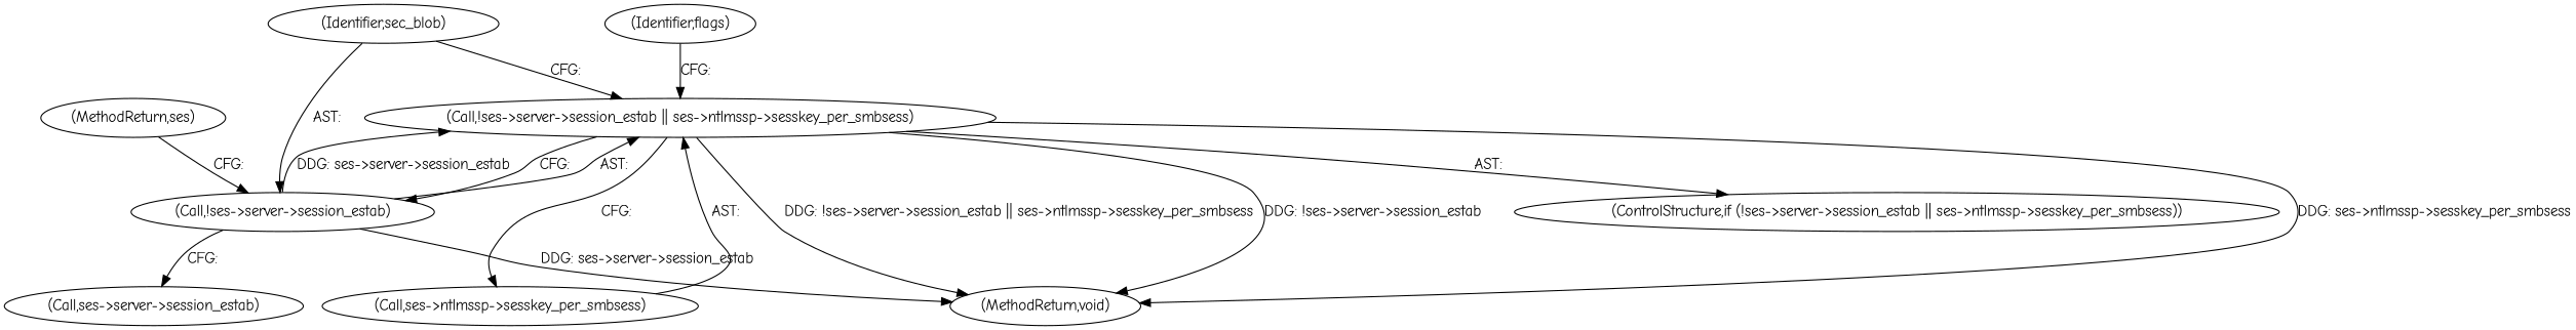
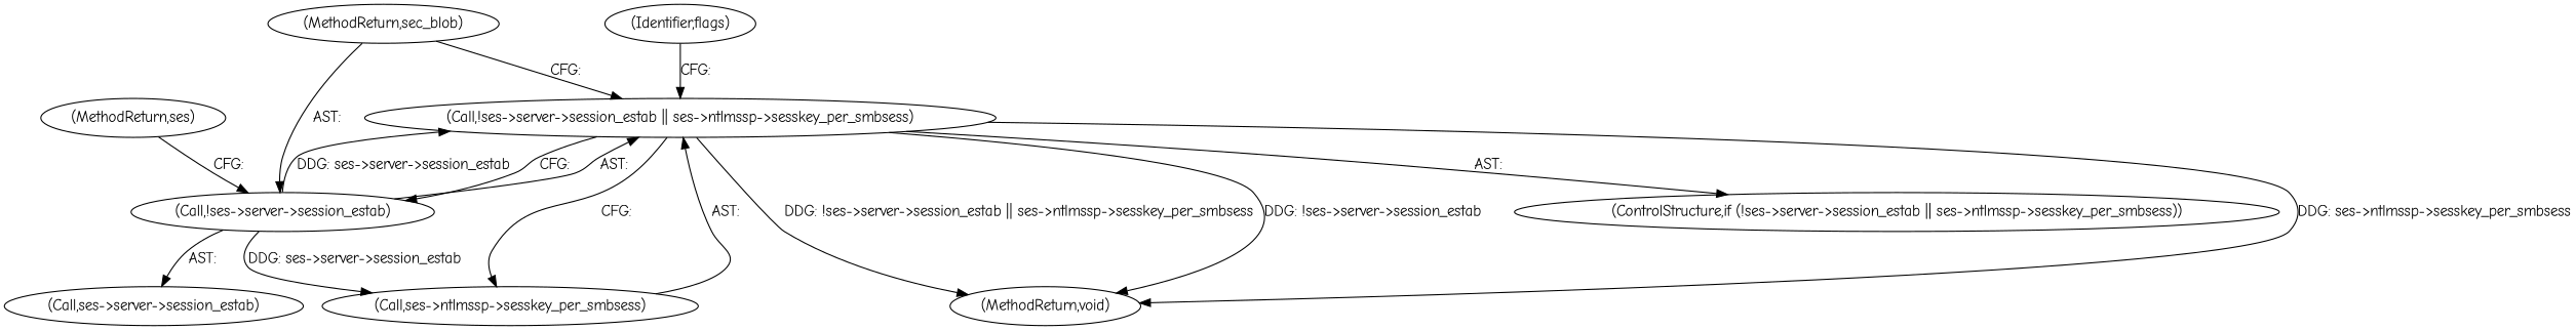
  digraph {
    fontname="Comic Neue"
    node [fontname="Comic Neue"]
    edge [fontname="Comic Neue"]
    n1 [label="(Call,!ses->server->session_estab || ses->ntlmssp->sesskey_per_smbsess)"]
    n2 [label="(Call,!ses->server->session_estab)"]
    n3 [label="(Call,ses->ntlmssp->sesskey_per_smbsess)"]
    n4 [label="(MethodReturn,void)"]
    n5 [label="(ControlStructure,if (!ses->server->session_estab || ses->ntlmssp->sesskey_per_smbsess))"]
    n6 [label="(Call,ses->server->session_estab)"]
    n7 [label="(Identifier,flags)"]
-   n8 [label="(Identifier,sec_blob)"]
+   n8 [label="(MethodReturn,sec_blob)"]
    n9 [label="(MethodReturn,ses)"]
    n1 -> n2 [label="CFG: "]
    n1 -> n3 [label="CFG: "]
    n1 -> n4 [label="DDG: !ses->server->session_estab || ses->ntlmssp->sesskey_per_smbsess"]
    n1 -> n4 [label="DDG: !ses->server->session_estab"]
    n1 -> n4 [label="DDG: ses->ntlmssp->sesskey_per_smbsess"]
    n1 -> n5 [label="AST: "]
    n2 -> n1 [label="AST: "]
    n2 -> n1 [label="DDG: ses->server->session_estab"]
-   n2 -> n4 [label="DDG: ses->server->session_estab"]
-   n2 -> n6 [label="CFG: "]
+   n2 -> n3 [label="DDG: ses->server->session_estab"]
+   n2 -> n6 [label="AST: "]
    n3 -> n1 [label="AST: "]
    n7 -> n1 [label="CFG: "]
    n8 -> n1 [label="CFG: "]
    n8 -> n2 [label="AST: "]
    n9 -> n2 [label="CFG: "]
  }
